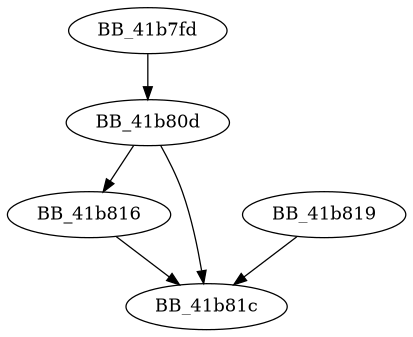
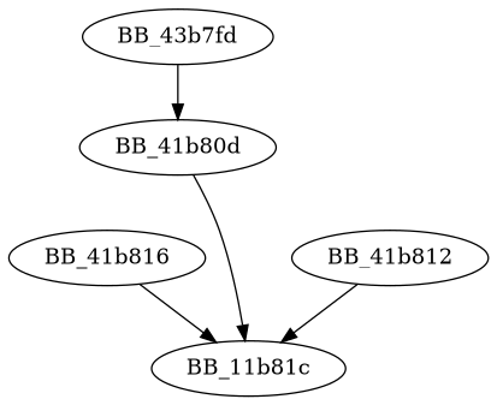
  digraph {
-   BB_41b7fd
+   BB_41b7fd [label=BB_43b7fd]
    BB_41b80d
    n3 [label=BB_41b816]
-   BB_41b81c
-   BB_41b819
+   BB_41b81c [label=BB_11b81c]
+   BB_41b819 [label=BB_41b812]
    BB_41b7fd -> BB_41b80d
-   BB_41b80d -> n3
    BB_41b80d -> BB_41b81c
    n3 -> BB_41b81c
    BB_41b819 -> BB_41b81c
  }
